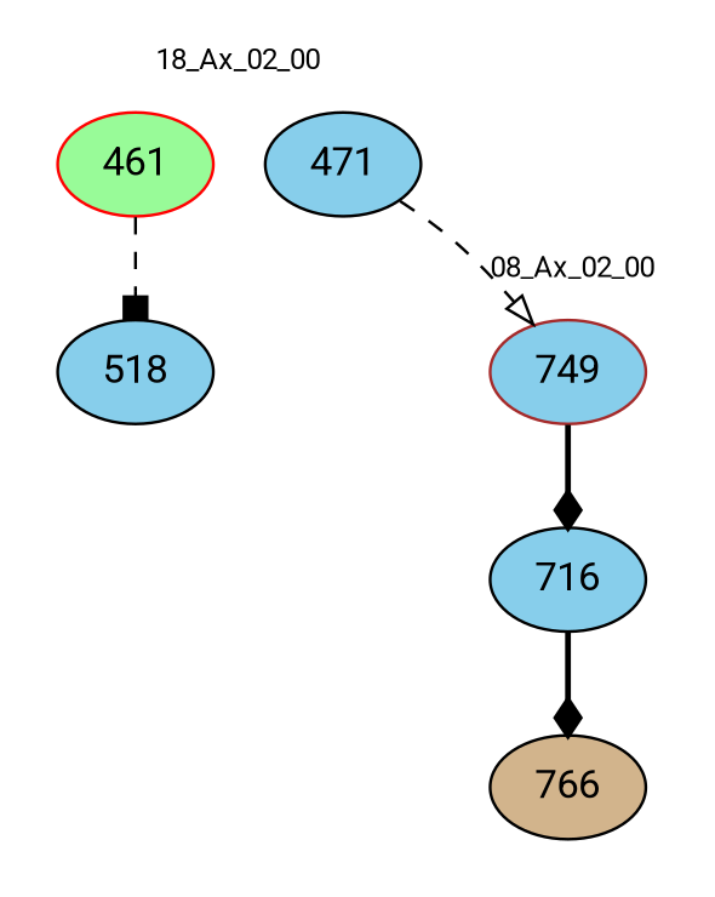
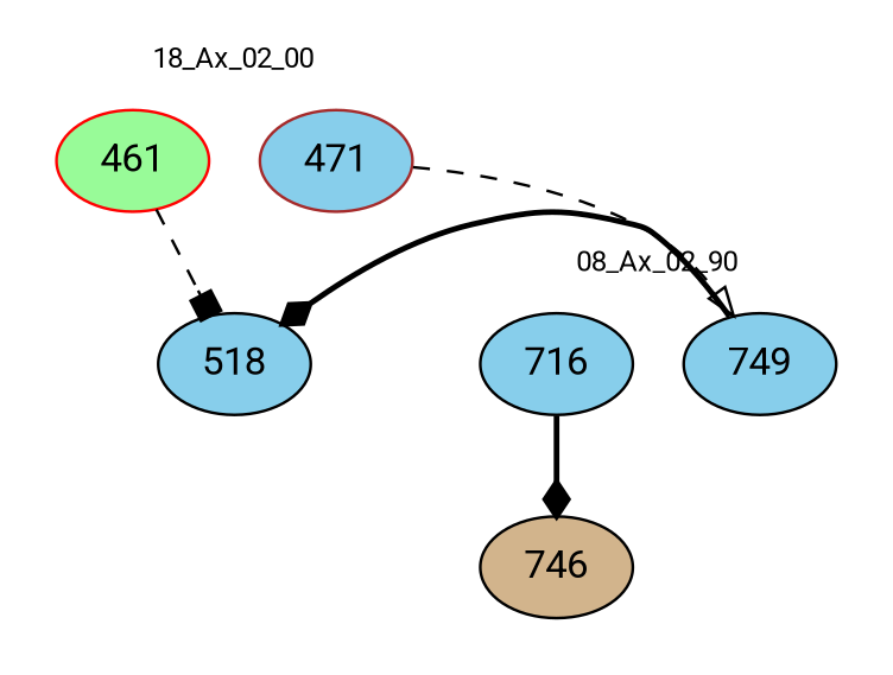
  digraph {
    fontname=Roboto
    node [color=black fillcolor=skyblue fontname=Roboto style=filled]
    edge [arrowhead=diamond color=black fontname=Roboto style=bold]
-   n1 [color=brown label=749]
+   n1 [label=749]
    n2 [label=716]
-   n3 [fillcolor=tan label=766]
-   n4 [label=471]
+   n3 [fillcolor=tan label=746]
+   n4 [color=brown label=471]
    n5 [color=red fillcolor=palegreen label=461]
    n6 [label=518]
    subgraph cluster_1 {
      color=white
      fontsize=10
-     label="08_Ax_02_00"
+     label="08_Ax_02_90"
      n1
      n2
      n3
    }
    subgraph cluster_2 {
      color=white
      fontsize=10
      label="18_Ax_02_00"
      n4
      n5
      n6
    }
-   n1 -> n2
+   n1 -> n6
    n2 -> n3
    n4 -> n1 [arrowhead=onormal style=dashed]
    n5 -> n6 [arrowhead=box style=dashed]
  }
